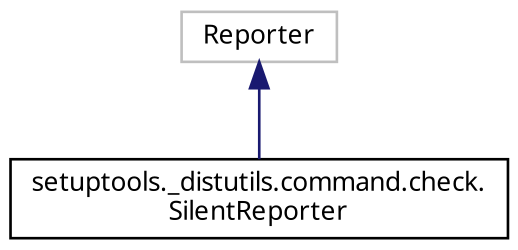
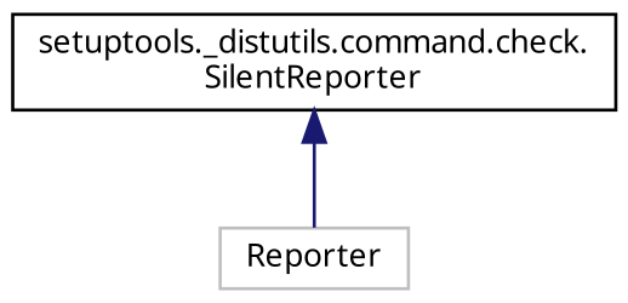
  digraph {
    rankdir=TB
    fontname="Noto Sans"
    node [fillcolor=white fontname="Noto Sans" fontsize=10 shape=record style=filled]
    n1 [color=grey75 height=0.2 label=Reporter width=0.4]
    n2 [color=black height=0.2 label="setuptools._distutils.command.check.\lSilentReporter" width=0.4]
-   n1 -> n2 [color=midnightblue dir=back fontname="Noto Sans" fontsize=10 labelfontname=Helvetica labelfontsize=10 style=solid]
+   n2 -> n1 [color=midnightblue dir=back fontname="Noto Sans" fontsize=10 labelfontname=Helvetica labelfontsize=10 style=solid]
  }
